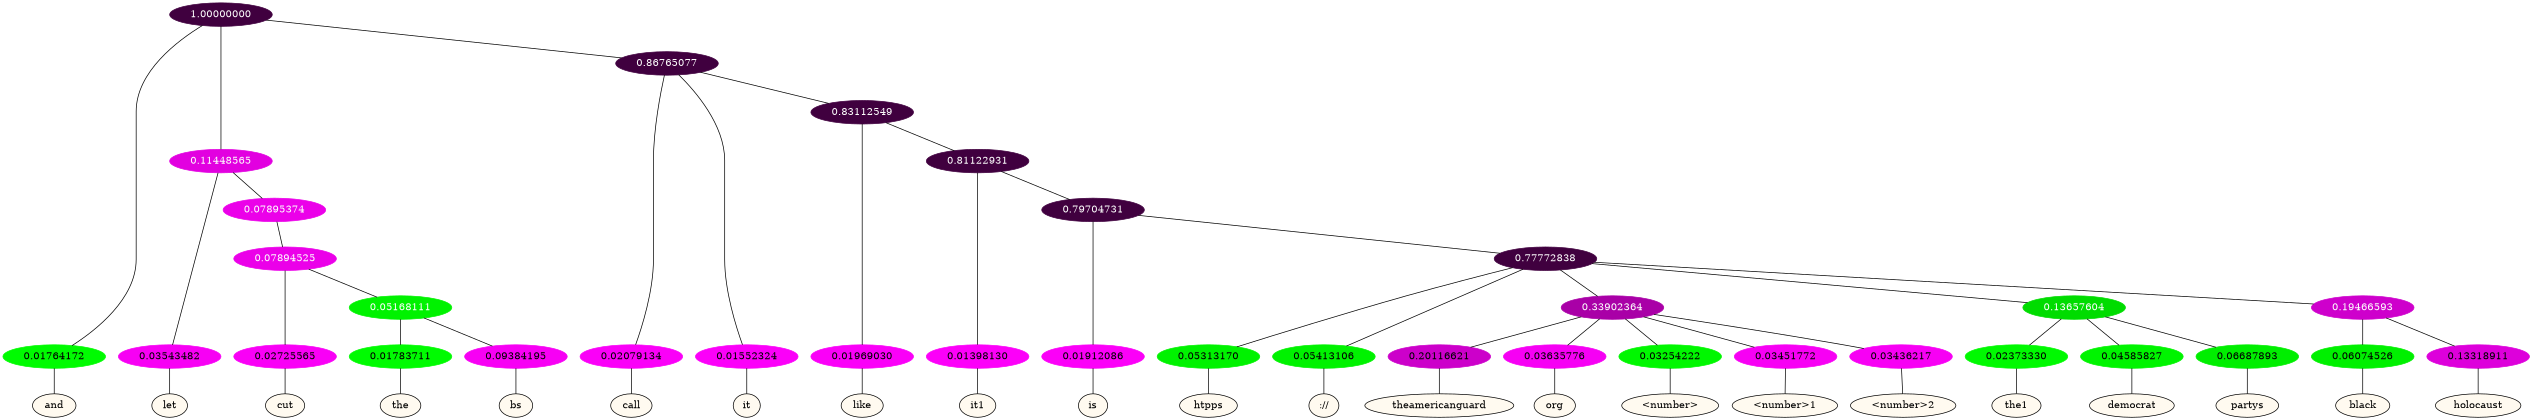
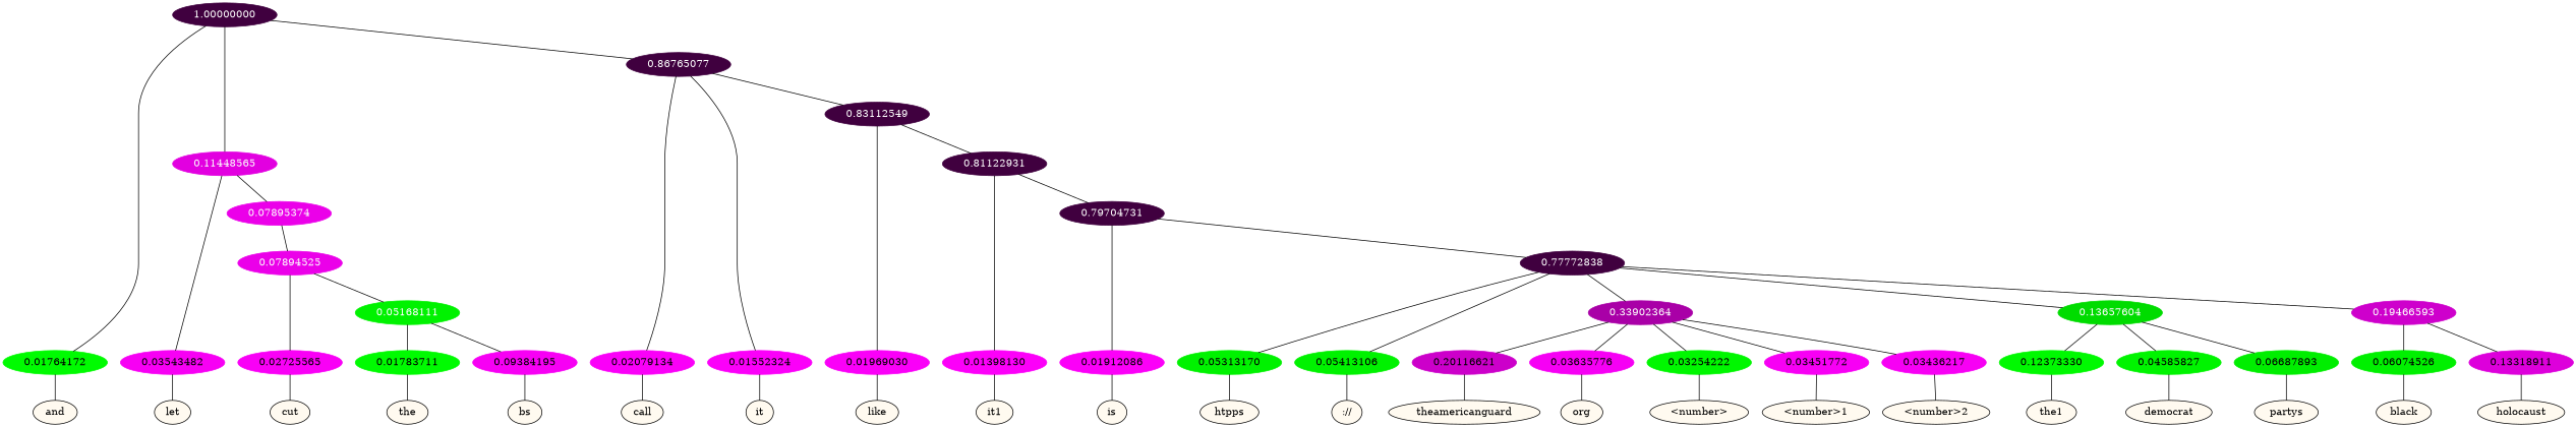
  graph {
    node [color=black format=png nodesep=0.001 ordering=out overlap_scaling=0.01 ranksep=0.001 style=filled]
    n1 [fillcolor=floralwhite height=0.15 label=let style="filled,solid" width=0.15]
    n2 [fillcolor=floralwhite height=0.15 label=cut style="filled,solid" width=0.15]
    n3 [fillcolor=floralwhite height=0.15 label=the style="filled,solid" width=0.15]
    n4 [fillcolor=floralwhite height=0.15 label=bs style="filled,solid" width=0.15]
    n5 [fillcolor=floralwhite height=0.15 label=and style="filled,solid" width=0.15]
    n6 [fillcolor=floralwhite height=0.15 label=call style="filled,solid" width=0.15]
    n7 [fillcolor=floralwhite height=0.15 label=it style="filled,solid" width=0.15]
    n8 [fillcolor=floralwhite height=0.15 label=like style="filled,solid" width=0.15]
    n9 [fillcolor=floralwhite height=0.15 label=it1 style="filled,solid" width=0.15]
    n10 [fillcolor=floralwhite height=0.15 label=is style="filled,solid" width=0.15]
    n11 [fillcolor=floralwhite height=0.15 label=htpps style="filled,solid" width=0.15]
    n12 [fillcolor=floralwhite height=0.15 label="://" style="filled,solid" width=0.15]
    n13 [fillcolor=floralwhite height=0.15 label=theamericanguard style="filled,solid" width=0.15]
    n14 [fillcolor=floralwhite height=0.15 label=org style="filled,solid" width=0.15]
    n15 [fillcolor=floralwhite height=0.15 label="\<number\>" style="filled,solid" width=0.15]
    n16 [fillcolor=floralwhite height=0.15 label="\<number\>1" style="filled,solid" width=0.15]
    n17 [fillcolor=floralwhite height=0.15 label="\<number\>2" style="filled,solid" width=0.15]
    n18 [fillcolor=floralwhite height=0.15 label=the1 style="filled,solid" width=0.15]
    n19 [fillcolor=floralwhite height=0.15 label=democrat style="filled,solid" width=0.15]
    n20 [fillcolor=floralwhite height=0.15 label=partys style="filled,solid" width=0.15]
    n21 [fillcolor=floralwhite height=0.15 label=black style="filled,solid" width=0.15]
    n22 [fillcolor=floralwhite height=0.15 label=holocaust style="filled,solid" width=0.15]
    n23 [color="0.835 1.000 0.965" fontcolor=black height=0.15 label=0.03543482 width=0.15]
    n24 [color="0.835 1.000 0.973" fontcolor=black height=0.15 label=0.02725565 width=0.15]
    n25 [color="0.334 1.000 0.982" fontcolor=black height=0.15 label=0.01783711 width=0.15]
    n26 [color="0.835 1.000 0.966" fontcolor=black height=0.15 label=0.09384195 width=0.15]
    n27 [color="0.334 1.000 0.982" fontcolor=black height=0.15 label=0.01764172 width=0.15]
    n28 [color="0.835 1.000 0.979" fontcolor=black height=0.15 label=0.02079134 width=0.15]
    n29 [color="0.835 1.000 0.984" fontcolor=black height=0.15 label=0.01552324 width=0.15]
    n30 [color="0.835 1.000 0.980" fontcolor=black height=0.15 label=0.01969030 width=0.15]
    n31 [color="0.835 1.000 0.986" fontcolor=black height=0.15 label=0.01398130 width=0.15]
    n32 [color="0.835 1.000 0.981" fontcolor=black height=0.15 label=0.01912086 width=0.15]
    n33 [color="0.334 1.000 0.947" fontcolor=black height=0.15 label=0.05313170 width=0.15]
    n34 [color="0.334 1.000 0.946" fontcolor=black height=0.15 label=0.05413106 width=0.15]
    n35 [color="0.835 1.000 0.799" fontcolor=black height=0.15 label=0.20116621 width=0.15]
    n36 [color="0.835 1.000 0.964" fontcolor=black height=0.15 label=0.03635776 width=0.15]
    n37 [color="0.334 1.000 0.967" fontcolor=black height=0.15 label=0.03254222 width=0.15]
    n38 [color="0.835 1.000 0.965" fontcolor=black height=0.15 label=0.03451772 width=0.15]
    n39 [color="0.835 1.000 0.966" fontcolor=black height=0.15 label=0.03436217 width=0.15]
-   n40 [color="0.334 1.000 0.976" fontcolor=black height=0.15 label=0.02373330 width=0.15]
+   n40 [color="0.334 1.000 0.976" fontcolor=black height=0.15 label=0.12373330 width=0.15]
    n41 [color="0.334 1.000 0.954" fontcolor=black height=0.15 label=0.04585827 width=0.15]
    n42 [color="0.334 1.000 0.933" fontcolor=black height=0.15 label=0.06687893 width=0.15]
    n43 [color="0.334 1.000 0.939" fontcolor=black height=0.15 label=0.06074526 width=0.15]
    n44 [color="0.835 1.000 0.867" fontcolor=black height=0.15 label=0.13318911 width=0.15]
    n45 [color="0.835 1.000 0.250" fontcolor=grey99 height=0.15 label=1.00000000 width=0.15]
    n46 [color="0.835 1.000 0.886" fontcolor=grey99 height=0.15 label=0.11448565 width=0.15]
    n47 [color="0.835 1.000 0.250" fontcolor=grey99 height=0.15 label=0.86765077 width=0.15]
    n48 [color="0.835 1.000 0.921" fontcolor=grey99 height=0.15 label=0.07895374 width=0.15]
    n49 [color="0.835 1.000 0.250" fontcolor=grey99 height=0.15 label=0.83112549 width=0.15]
    n50 [color="0.835 1.000 0.921" fontcolor=grey99 height=0.15 label=0.07894525 width=0.15]
    n51 [color="0.835 1.000 0.250" fontcolor=grey99 height=0.15 label=0.81122931 width=0.15]
    n52 [color="0.334 1.000 0.948" fontcolor=grey99 height=0.15 label=0.05168111 width=0.15]
    n53 [color="0.835 1.000 0.250" fontcolor=grey99 height=0.15 label=0.79704731 width=0.15]
    n54 [color="0.835 1.000 0.250" fontcolor=grey99 height=0.15 label=0.77772838 width=0.15]
    n55 [color="0.835 1.000 0.661" fontcolor=grey99 height=0.15 label=0.33902364 width=0.15]
    n56 [color="0.334 1.000 0.863" fontcolor=grey99 height=0.15 label=0.13657604 width=0.15]
    n57 [color="0.835 1.000 0.805" fontcolor=grey99 height=0.15 label=0.19466593 width=0.15]
    subgraph sub_1 {
      rank=same
      n1
      n2
      n3
      n4
      n5
      n6
      n7
      n8
      n9
      n10
      n11
      n12
      n13
      n14
      n15
      n16
      n17
      n18
      n19
      n20
      n21
      n22
    }
    subgraph sub_2 {
      rank=same
      n23
      n24
      n25
      n26
      n27
      n28
      n29
      n30
      n31
      n32
      n33
      n34
      n35
      n36
      n37
      n38
      n39
      n40
      n41
      n42
      n43
      n44
    }
    n23 -- n1
    n24 -- n2
    n25 -- n3
    n26 -- n4
    n27 -- n5
    n28 -- n6
    n29 -- n7
    n30 -- n8
    n31 -- n9
    n32 -- n10
    n33 -- n11
    n34 -- n12
    n35 -- n13
    n36 -- n14
    n37 -- n15
    n38 -- n16
    n39 -- n17
    n40 -- n18
    n41 -- n19
    n42 -- n20
    n43 -- n21
    n44 -- n22
    n45 -- n27
    n45 -- n46
    n45 -- n47
    n46 -- n23
    n46 -- n48
    n47 -- n28
    n47 -- n29
    n47 -- n49
    n48 -- n50
    n49 -- n30
    n49 -- n51
    n50 -- n24
    n50 -- n52
    n51 -- n31
    n51 -- n53
    n52 -- n25
    n52 -- n26
    n53 -- n32
    n53 -- n54
    n54 -- n33
    n54 -- n34
    n54 -- n55
    n54 -- n56
    n54 -- n57
    n55 -- n35
    n55 -- n36
    n55 -- n37
    n55 -- n38
    n55 -- n39
    n56 -- n40
    n56 -- n41
    n56 -- n42
    n57 -- n43
    n57 -- n44
  }
